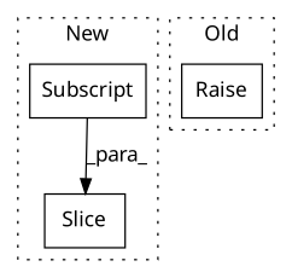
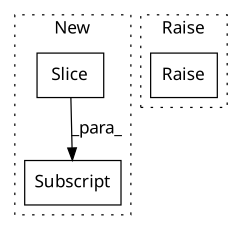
  digraph {
    fontname="Noto Sans"
    node [shape=box fontname="Noto Sans"]
    n1 [a=80 l=7 label=Slice s=2780]
    n2 [a=63 l="10,0" label=Subscript s="2778,0"]
    n3 [a=91 l=6 label=Raise s=2477]
    subgraph cluster_1 {
      label=New
      style=dotted
      n1
      n2
    }
    subgraph cluster_2 {
-     label=Old
+     label=Raise
      style=dotted
      n3
    }
-   n2 -> n1 [label=_para_ fontname="Noto Sans"]
+   n1 -> n2 [label=_para_ fontname="Noto Sans"]
  }
